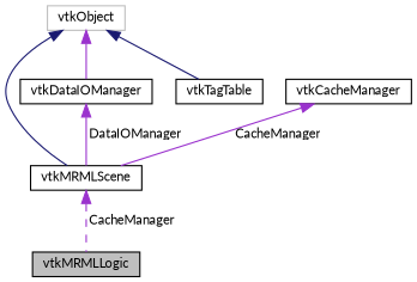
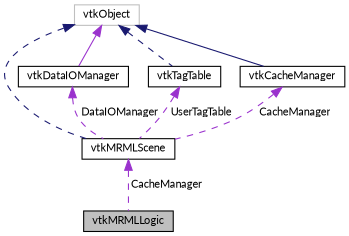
  digraph {
    fontname=Lato
    node [color=black fontname=Lato fontsize=10 shape=record]
    edge [color=darkorchid3 dir=back fontname=Lato fontsize=10 labelfontname=Helvetica labelfontsize=10 style=solid]
    n1 [fillcolor=grey75 fontcolor=black height=0.2 label=vtkMRMLLogic style=filled width=0.4]
    n2 [color=grey75 height=0.2 label=vtkObject width=0.4]
    n3 [height=0.2 label=vtkMRMLScene width=0.4]
    n4 [height=0.2 label=vtkDataIOManager width=0.4]
    n5 [height=0.2 label=vtkTagTable width=0.4]
    n6 [height=0.2 label=vtkCacheManager width=0.4]
-   n2 -> n3 [color=midnightblue]
+   n2 -> n3 [color=midnightblue style=dashed]
    n2 -> n4
-   n2 -> n5 [color=midnightblue]
+   n2 -> n5 [color=midnightblue style=dashed]
+   n2 -> n6 [color=midnightblue]
    n3 -> n1 [label=" CacheManager" style=dashed]
-   n4 -> n3 [label=" DataIOManager"]
-   n6 -> n3 [label=" CacheManager"]
+   n4 -> n3 [label=" DataIOManager" style=dashed]
+   n5 -> n3 [label=" UserTagTable" style=dashed]
+   n6 -> n3 [label=" CacheManager" style=dashed]
  }
